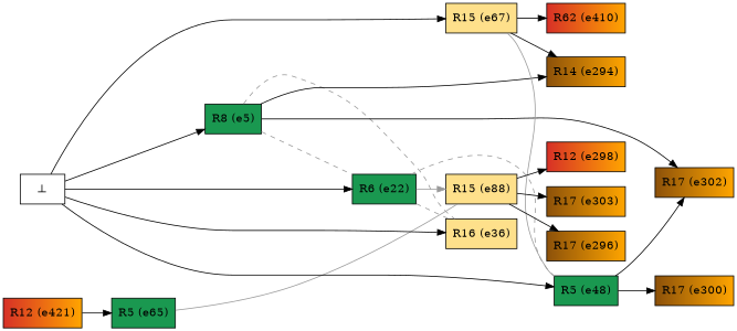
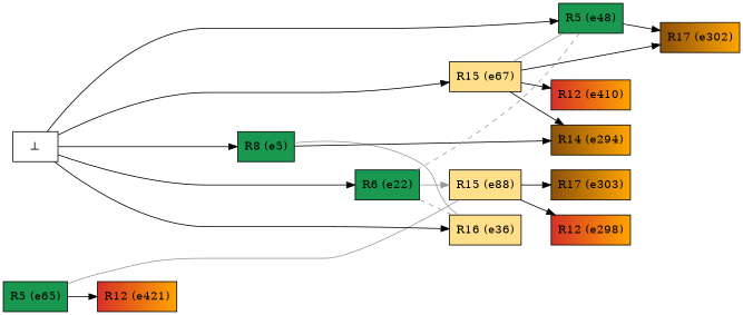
  digraph {
    rankdir=LR
    node [color=black fillcolor="#8c510a:orange" shape=box style=filled]
    edge [minlen=1]
    n1 [fillcolor="#1a9850:#1a9850" label="R8 (e5)"]
    n2 [fillcolor="#1a9850:#1a9850" label="R6 (e22)"]
    n3 [fillcolor="#fee08b:#fee08b" label="R16 (e36)"]
    n4 [label="R14 (e294)"]
    n5 [label="R17 (e302)"]
    n6 [fillcolor="#1a9850:#1a9850" label="R5 (e48)"]
    n7 [fillcolor="#fee08b:#fee08b" label="R15 (e88)"]
    n8 [fillcolor="#fee08b:#fee08b" label="R15 (e67)"]
-   n9 [label="R17 (e300)"]
-   n10 [fillcolor="#d73027:orange" label="R62 (e410)"]
+   n10 [fillcolor="#d73027:orange" label="R12 (e410)"]
    n11 [fillcolor="#1a9850:#1a9850" label="R5 (e65)"]
    n12 [fillcolor="#d73027:orange" label="R12 (e421)"]
    n13 [label="R17 (e303)"]
-   n14 [label="R17 (e296)"]
    n15 [fillcolor="#d73027:orange" label="R12 (e298)"]
    n16 [fillcolor=white label="⊥" color=""]
-   n1 -> n2 [arrowhead=none color=gray60 constraint=false style=dashed minlen=""]
-   n1 -> n3 [arrowhead=none color=gray60 constraint=false style=dashed minlen=""]
+   n1 -> n3 [arrowhead=none color=gray60 constraint=false style=solid minlen=""]
    n1 -> n4
-   n1 -> n5
+   n8 -> n5
    n2 -> n3 [arrowhead=none color=gray60 constraint=false style=dashed minlen=""]
    n2 -> n6 [arrowhead=none color=gray60 constraint=false style=dashed minlen=""]
    n2 -> n7 [color=gray60]
    n6 -> n5
    n6 -> n8 [arrowhead=none color=gray60 constraint=false style=solid minlen=""]
-   n6 -> n9
    n7 -> n13
-   n7 -> n14
    n7 -> n15
    n8 -> n4
    n8 -> n10
    n11 -> n7 [arrowhead=none color=gray60 constraint=false style=solid minlen=""]
-   n12 -> n11
+   n11 -> n12
    n16 -> n1 [minlen=2]
    n16 -> n2 [minlen=5]
    n16 -> n3 [minlen=6]
    n16 -> n6 [minlen=7]
    n16 -> n8 [minlen=6]
  }
